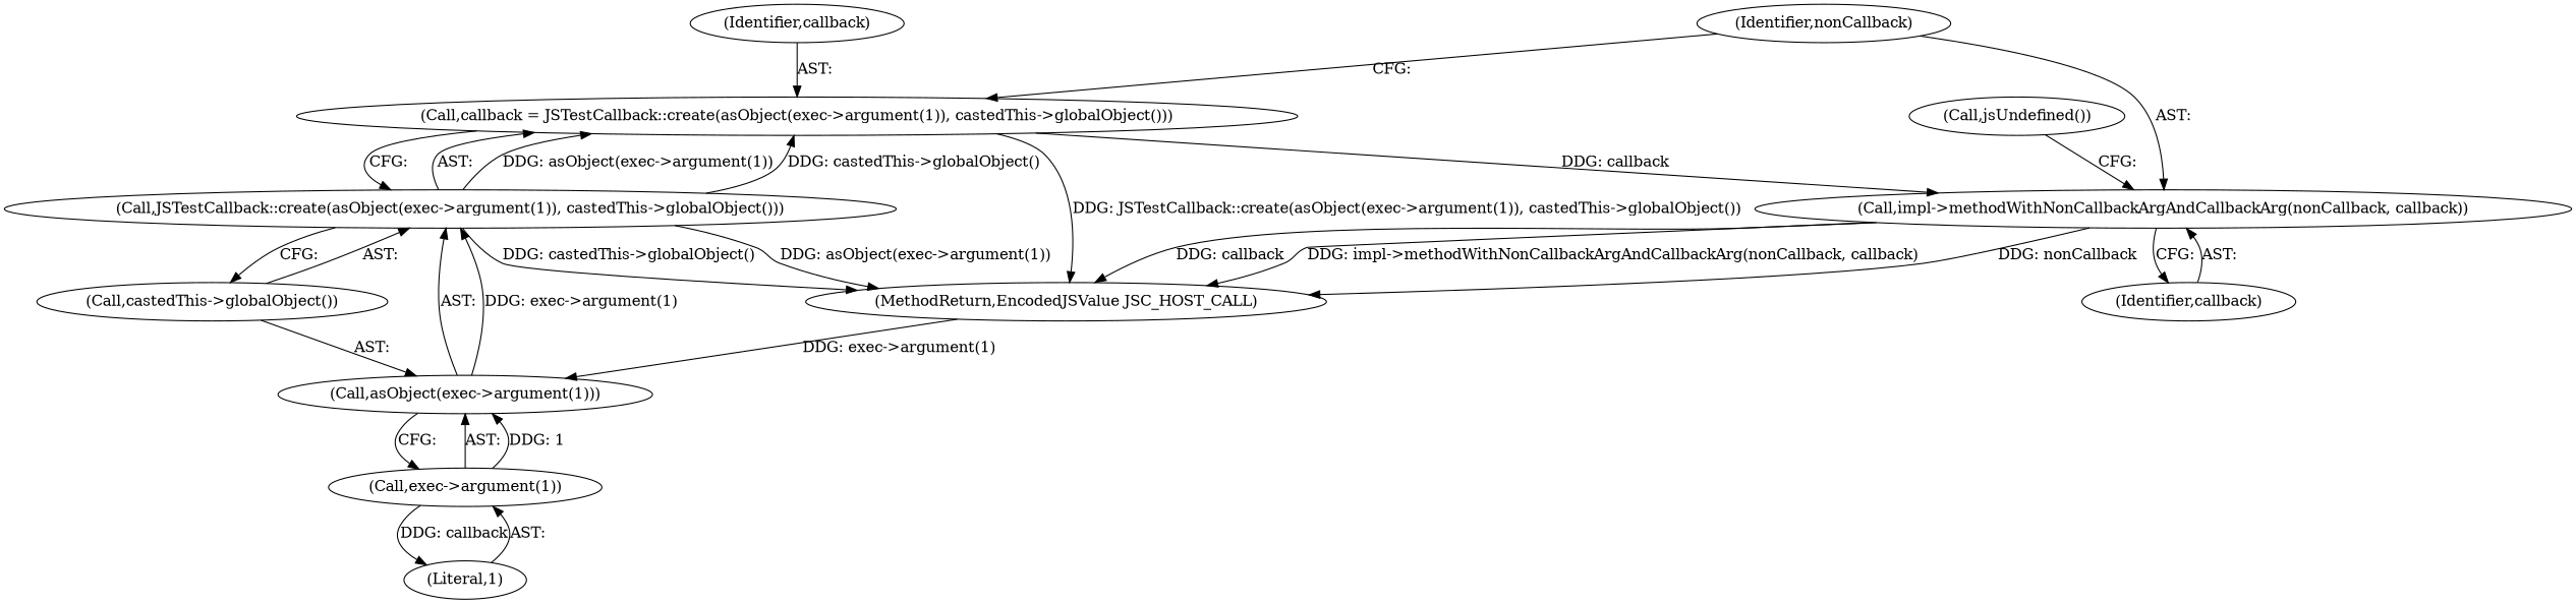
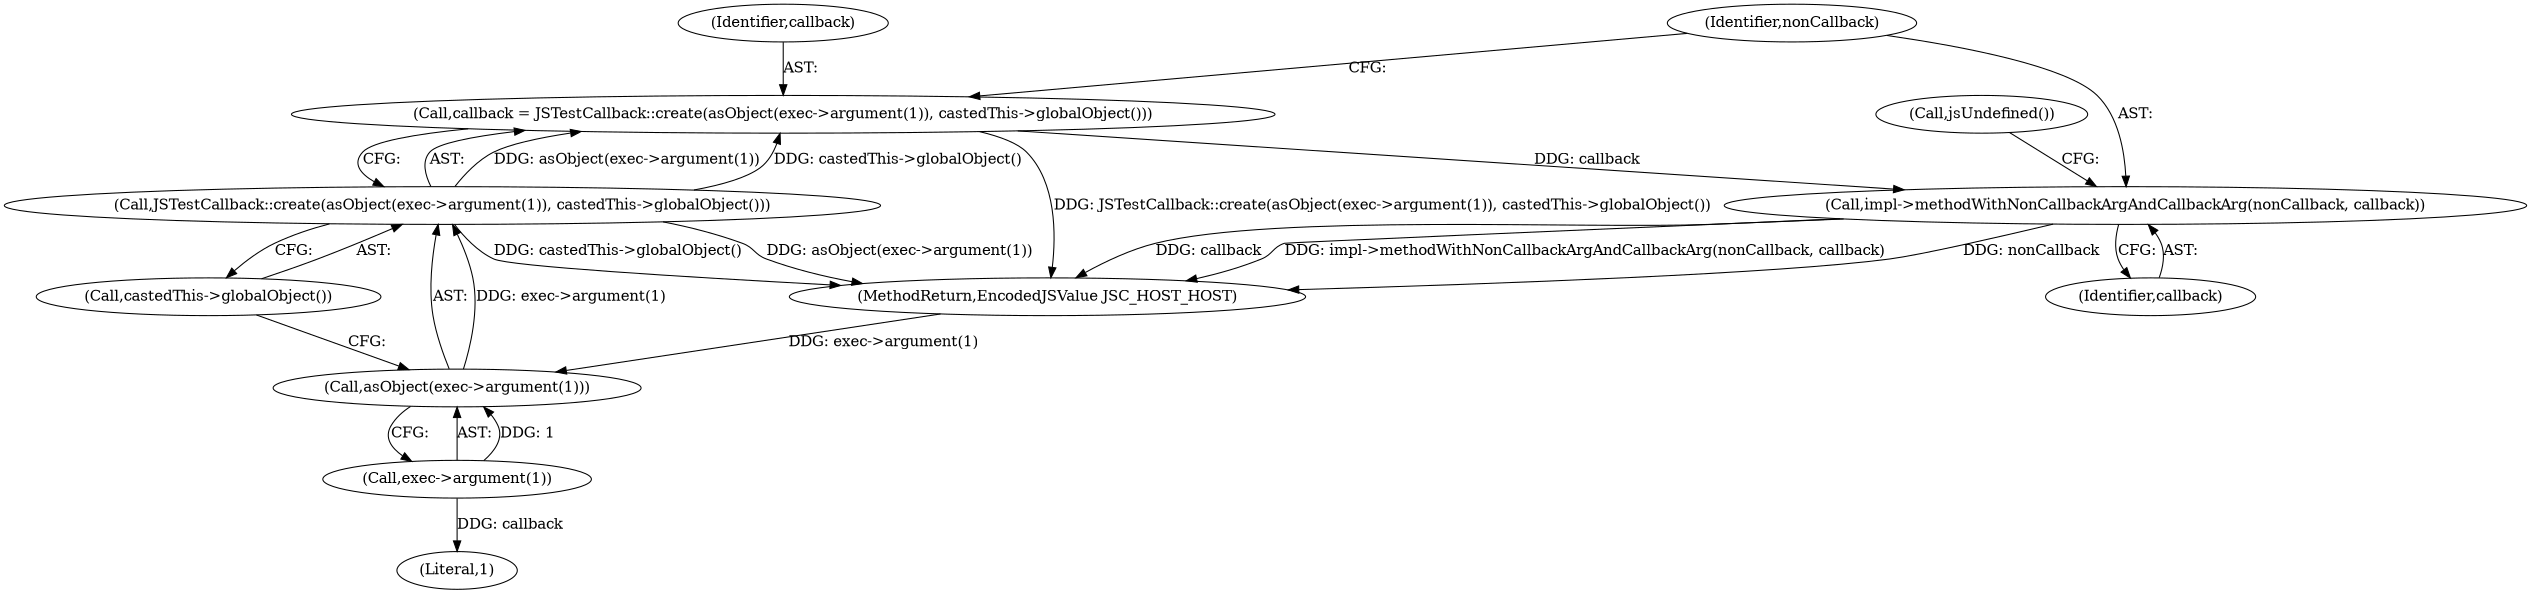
  digraph {
    n1 [label="(Call,callback = JSTestCallback::create(asObject(exec->argument(1)), castedThis->globalObject()))"]
    n2 [label="(Call,JSTestCallback::create(asObject(exec->argument(1)), castedThis->globalObject()))"]
    n3 [label="(Call,impl->methodWithNonCallbackArgAndCallbackArg(nonCallback, callback))"]
-   n4 [label="(MethodReturn,EncodedJSValue JSC_HOST_CALL)"]
+   n4 [label="(MethodReturn,EncodedJSValue JSC_HOST_HOST)"]
    n5 [label="(Call,castedThis->globalObject())"]
    n6 [label="(Identifier,callback)"]
    n7 [label="(Call,asObject(exec->argument(1)))"]
    n8 [label="(Call,exec->argument(1))"]
    n9 [label="(Literal,1)"]
    n10 [label="(Identifier,nonCallback)"]
    n11 [label="(Call,jsUndefined())"]
    n12 [label="(Identifier,callback)"]
    n1 -> n2 [label="CFG: "]
    n1 -> n3 [label="DDG: callback"]
    n1 -> n4 [label="DDG: JSTestCallback::create(asObject(exec->argument(1)), castedThis->globalObject())"]
    n2 -> n1 [label="AST: "]
    n2 -> n1 [label="DDG: asObject(exec->argument(1))"]
    n2 -> n1 [label="DDG: castedThis->globalObject()"]
    n2 -> n4 [label="DDG: castedThis->globalObject()"]
    n2 -> n4 [label="DDG: asObject(exec->argument(1))"]
    n2 -> n5 [label="CFG: "]
    n3 -> n4 [label="DDG: nonCallback"]
    n3 -> n4 [label="DDG: callback"]
    n3 -> n4 [label="DDG: impl->methodWithNonCallbackArgAndCallbackArg(nonCallback, callback)"]
    n3 -> n6 [label="CFG: "]
    n4 -> n7 [label="DDG: exec->argument(1)"]
    n5 -> n2 [label="AST: "]
-   n5 -> n7 [label="AST: "]
+   n5 -> n7 [label="CFG: "]
    n6 -> n3 [label="AST: "]
    n7 -> n2 [label="AST: "]
    n7 -> n2 [label="DDG: exec->argument(1)"]
    n7 -> n8 [label="CFG: "]
    n8 -> n7 [label="AST: "]
    n8 -> n7 [label="DDG: 1"]
    n8 -> n9 [label="DDG: callback"]
-   n9 -> n8 [label="AST: "]
    n10 -> n1 [label="CFG: "]
    n10 -> n3 [label="AST: "]
    n11 -> n3 [label="CFG: "]
    n12 -> n1 [label="AST: "]
  }
